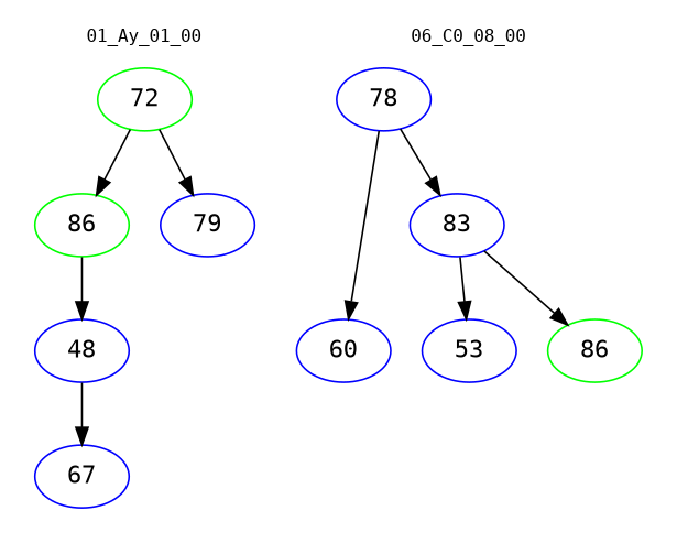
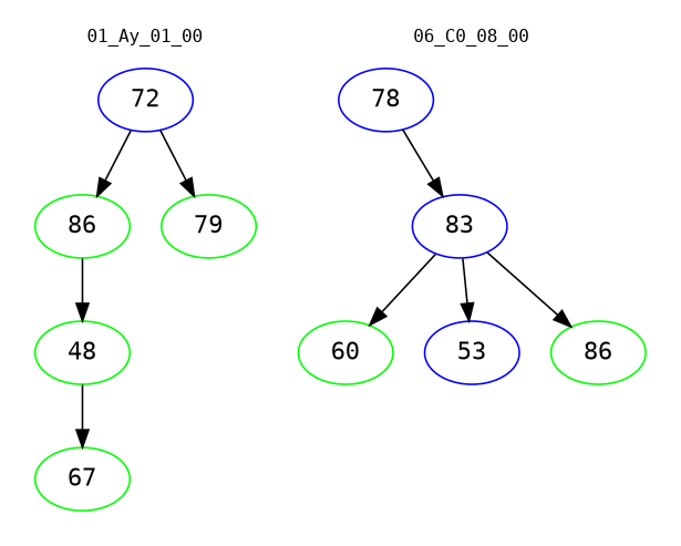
  digraph {
    fontname="DejaVu Sans Mono"
    node [color=blue fontname="DejaVu Sans Mono"]
    edge [color=black fontname="DejaVu Sans Mono"]
-   n1 [color=green label=72]
+   n1 [label=72]
    n2 [color=green label=86]
-   n3 [label=79]
-   n4 [label=48]
-   n5 [label=67]
+   n3 [color=green label=79]
+   n4 [color=green label=48]
+   n5 [color=green label=67]
    n6 [label=78]
-   n7 [label=60]
+   n7 [color=green label=60]
    n8 [label=83]
    n9 [label=53]
    n10 [color=green label=86]
    subgraph cluster_1 {
      color=white
      fontsize=10
      label="01_Ay_01_00"
      n1
      n2
      n3
      n4
      n5
    }
    subgraph cluster_2 {
      color=white
      fontsize=10
      label="06_C0_08_00"
      n6
      n7
      n8
      n9
      n10
    }
    n1 -> n2
    n1 -> n3
    n2 -> n4
    n4 -> n5
-   n6 -> n7
+   n8 -> n7
    n6 -> n8
    n8 -> n9
    n8 -> n10
  }
